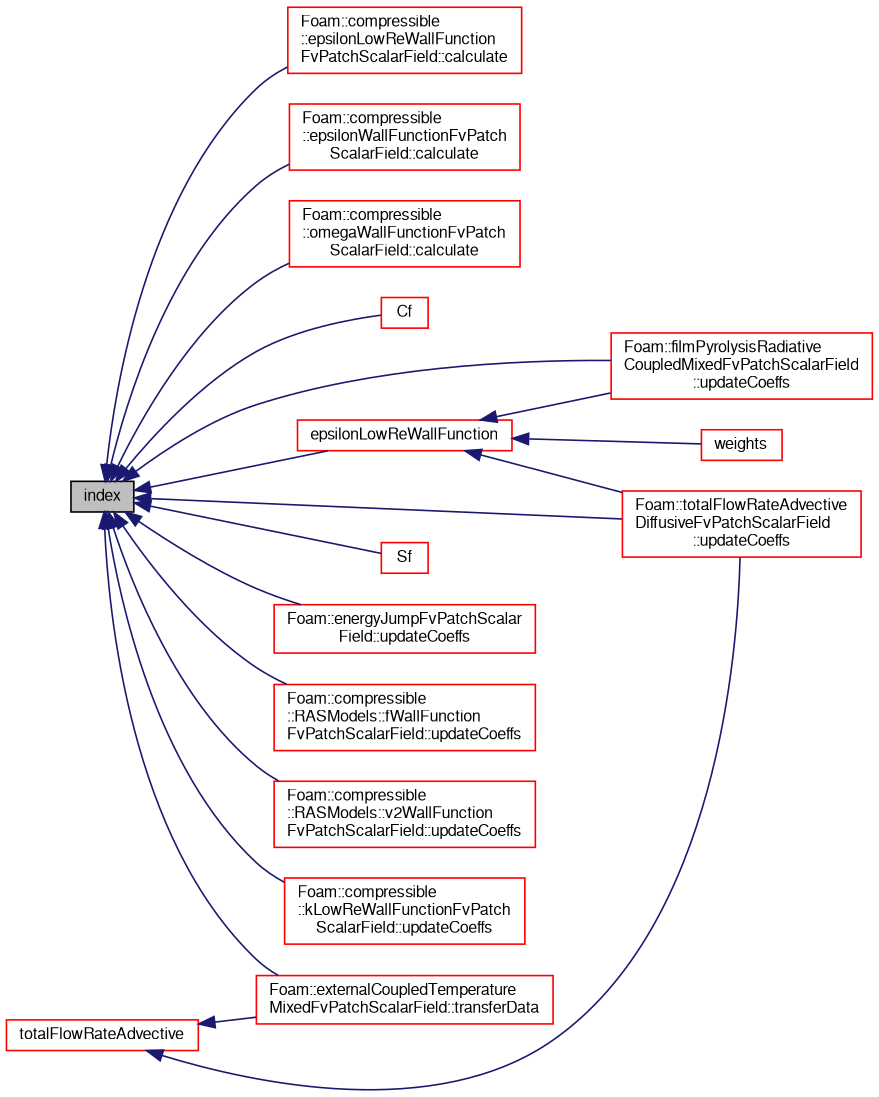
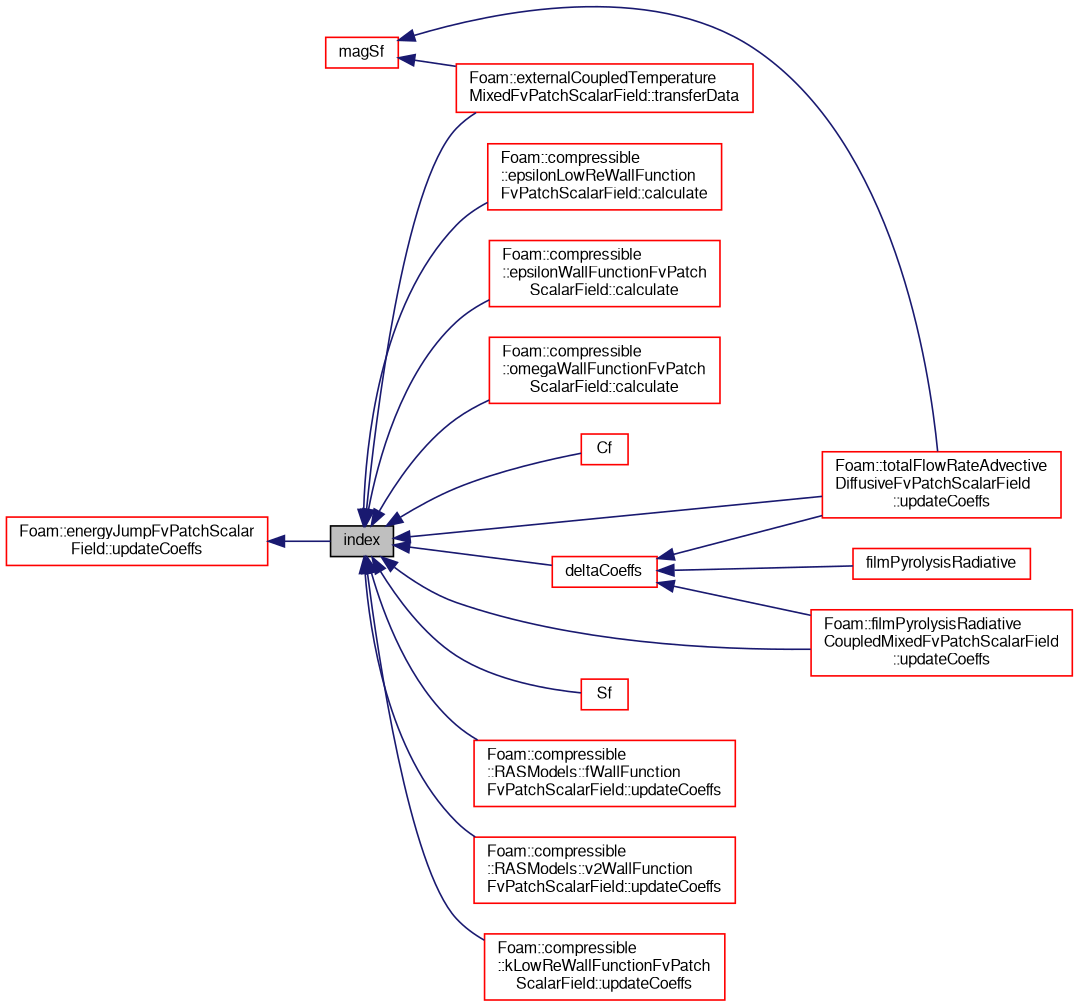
  digraph {
    rankdir=LR
    node [color=red fontname=FreeSans fontsize=10 shape=record]
    edge [color=midnightblue dir=back fontname=FreeSans fontsize=10 labelfontname=FreeSans labelfontsize=10 style=solid]
    n1 [color=black fillcolor=grey75 fontcolor=black height=0.2 label=index style=filled width=0.4]
    n2 [height=0.2 label="Foam::compressible\l::epsilonLowReWallFunction\lFvPatchScalarField::calculate" width=0.4]
    n3 [height=0.2 label="Foam::compressible\l::epsilonWallFunctionFvPatch\lScalarField::calculate" width=0.4]
    n4 [height=0.2 label="Foam::compressible\l::omegaWallFunctionFvPatch\lScalarField::calculate" width=0.4]
    n5 [height=0.2 label=Cf width=0.4]
-   n6 [height=0.2 label=epsilonLowReWallFunction width=0.4]
+   n6 [height=0.2 label=deltaCoeffs width=0.4]
    n7 [height=0.2 label="Foam::filmPyrolysisRadiative\lCoupledMixedFvPatchScalarField\l::updateCoeffs" width=0.4]
    n8 [height=0.2 label="Foam::totalFlowRateAdvective\lDiffusiveFvPatchScalarField\l::updateCoeffs" width=0.4]
    n9 [height=0.2 label="Foam::externalCoupledTemperature\lMixedFvPatchScalarField::transferData" width=0.4]
    n10 [height=0.2 label=Sf width=0.4]
    n11 [height=0.2 label="Foam::energyJumpFvPatchScalar\lField::updateCoeffs" width=0.4]
    n12 [height=0.2 label="Foam::compressible\l::RASModels::fWallFunction\lFvPatchScalarField::updateCoeffs" width=0.4]
    n13 [height=0.2 label="Foam::compressible\l::RASModels::v2WallFunction\lFvPatchScalarField::updateCoeffs" width=0.4]
    n14 [height=0.2 label="Foam::compressible\l::kLowReWallFunctionFvPatch\lScalarField::updateCoeffs" width=0.4]
-   n15 [height=0.2 label=weights width=0.4]
-   n16 [height=0.2 label=totalFlowRateAdvective width=0.4]
+   n15 [height=0.2 label=filmPyrolysisRadiative width=0.4]
+   n16 [height=0.2 label=magSf width=0.4]
    n1 -> n2
    n1 -> n3
    n1 -> n4
    n1 -> n5
    n1 -> n6
    n1 -> n7
    n1 -> n8
    n1 -> n9
    n1 -> n10
-   n1 -> n11
+   n11 -> n1
    n1 -> n12
    n1 -> n13
    n1 -> n14
    n6 -> n7
    n6 -> n8
    n6 -> n15
    n16 -> n8
    n16 -> n9
  }
